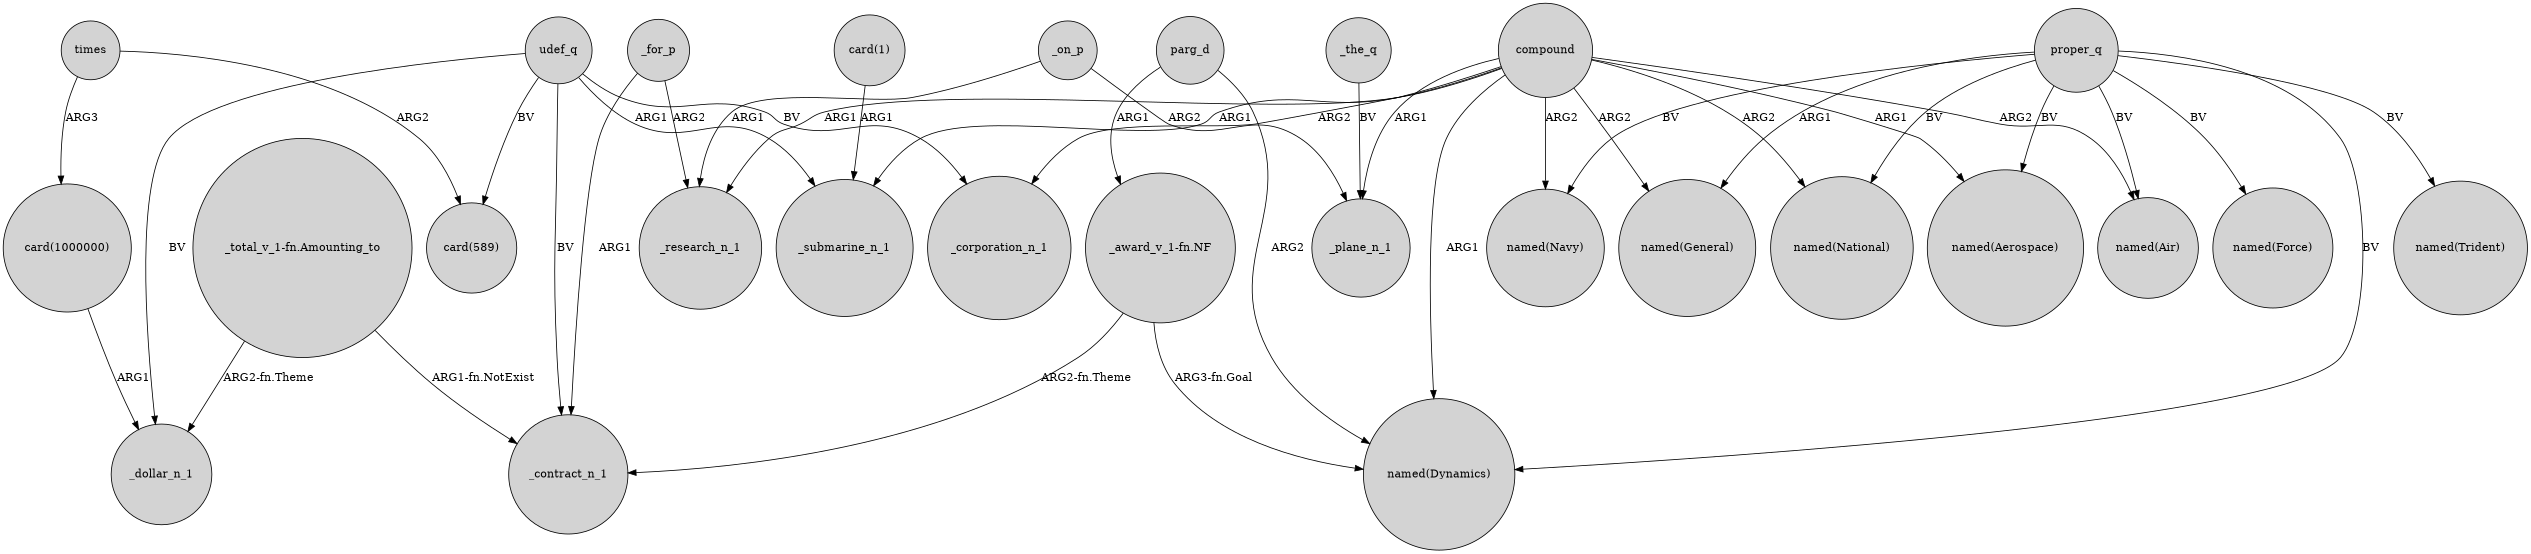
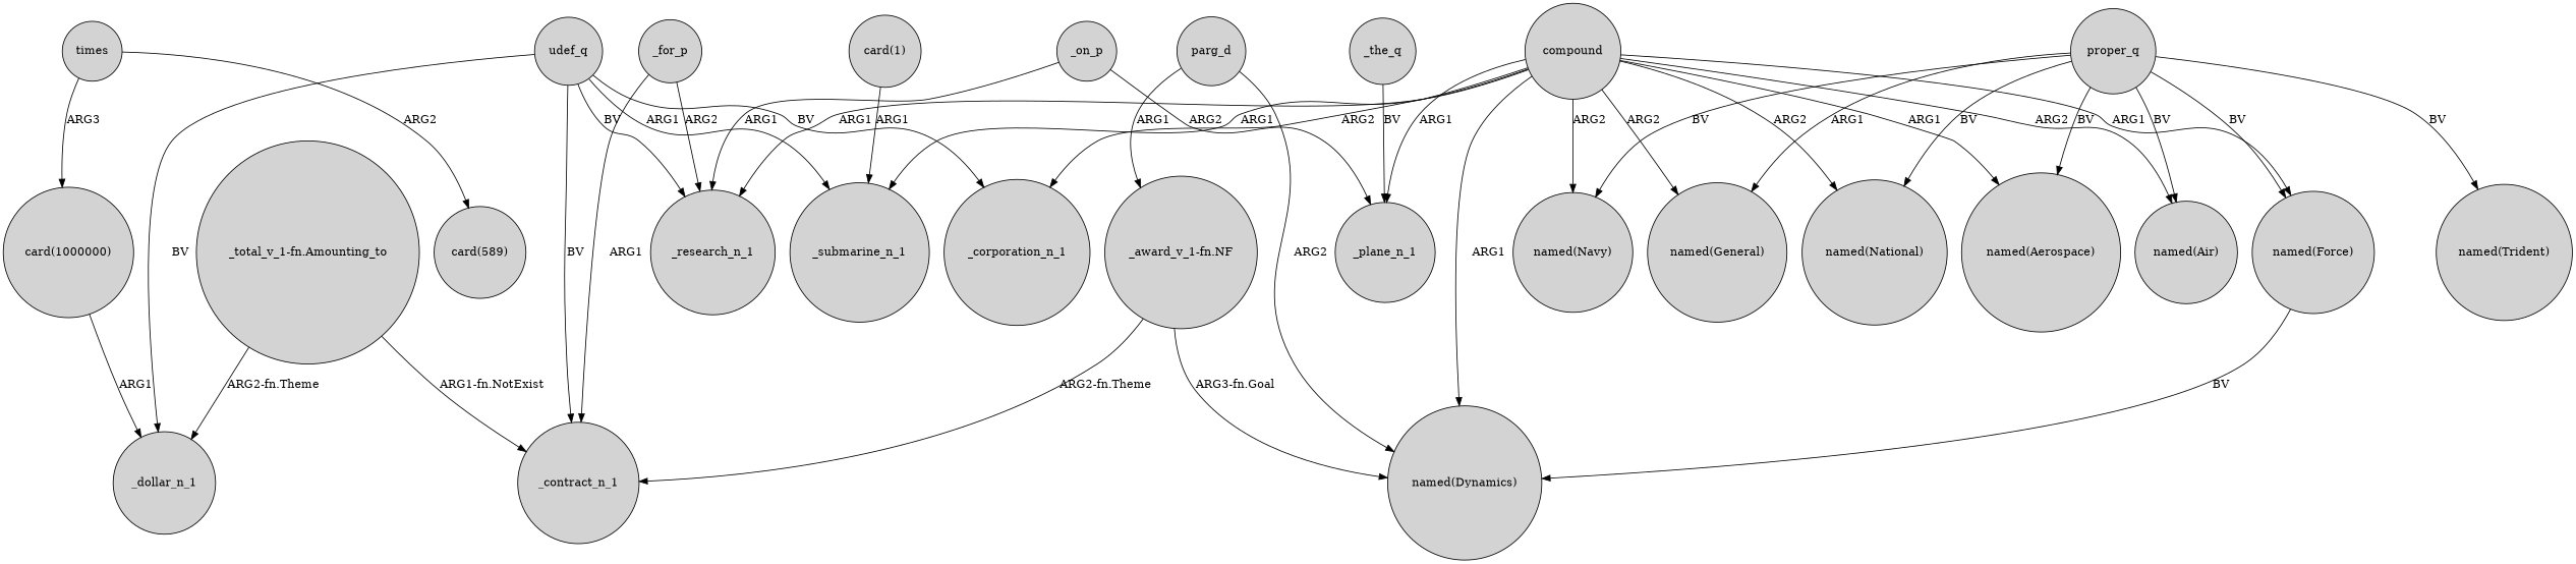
  digraph {
    node [shape=circle style=filled]
    "card(1000000)"
    _dollar_n_1
    _for_p
    _research_n_1
    _contract_n_1
    proper_q
    "named(Dynamics)"
    "named(Aerospace)"
    "named(General)"
    "named(Air)"
    "named(Navy)"
    "named(Force)"
    "named(Trident)"
    "named(National)"
    udef_q
    _submarine_n_1
    _corporation_n_1
    compound
    _plane_n_1
    times
    "card(589)"
    "_total_v_1-fn.Amounting_to"
    "card(1)"
    _the_q
    parg_d
    "_award_v_1-fn.NF"
    _on_p
    "card(1000000)" -> _dollar_n_1 [label=ARG1]
    _for_p -> _research_n_1 [label=ARG2]
    _for_p -> _contract_n_1 [label=ARG1]
-   proper_q -> "named(Dynamics)" [label=BV]
+   "named(Force)" -> "named(Dynamics)" [label=BV]
    proper_q -> "named(Aerospace)" [label=BV]
    proper_q -> "named(General)" [label=ARG1]
    proper_q -> "named(Air)" [label=BV]
    proper_q -> "named(Navy)" [label=BV]
    proper_q -> "named(Force)" [label=BV]
    proper_q -> "named(Trident)" [label=BV]
    proper_q -> "named(National)" [label=BV]
    udef_q -> _dollar_n_1 [label=BV]
-   udef_q -> "card(589)" [label=BV]
+   udef_q -> _research_n_1 [label=BV]
    udef_q -> _contract_n_1 [label=BV]
    udef_q -> _submarine_n_1 [label=ARG1]
    udef_q -> _corporation_n_1 [label=BV]
    compound -> _research_n_1 [label=ARG1]
    compound -> "named(Dynamics)" [label=ARG1]
    compound -> "named(Aerospace)" [label=ARG1]
    compound -> "named(General)" [label=ARG2]
    compound -> "named(Air)" [label=ARG2]
    compound -> "named(Navy)" [label=ARG2]
+   compound -> "named(Force)" [label=ARG1]
    compound -> "named(National)" [label=ARG2]
    compound -> _submarine_n_1 [label=ARG1]
    compound -> _corporation_n_1 [label=ARG2]
    compound -> _plane_n_1 [label=ARG1]
    times -> "card(1000000)" [label=ARG3]
    times -> "card(589)" [label=ARG2]
    "_total_v_1-fn.Amounting_to" -> _dollar_n_1 [label="ARG2-fn.Theme"]
    "_total_v_1-fn.Amounting_to" -> _contract_n_1 [label="ARG1-fn.NotExist"]
    "card(1)" -> _submarine_n_1 [label=ARG1]
    _the_q -> _plane_n_1 [label=BV]
    parg_d -> "named(Dynamics)" [label=ARG2]
    parg_d -> "_award_v_1-fn.NF" [label=ARG1]
    "_award_v_1-fn.NF" -> _contract_n_1 [label="ARG2-fn.Theme"]
    "_award_v_1-fn.NF" -> "named(Dynamics)" [label="ARG3-fn.Goal"]
    _on_p -> _research_n_1 [label=ARG1]
    _on_p -> _plane_n_1 [label=ARG2]
  }
